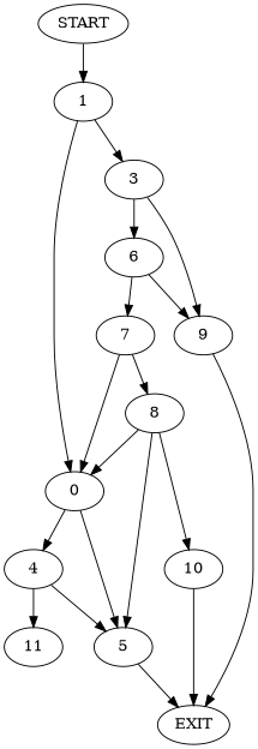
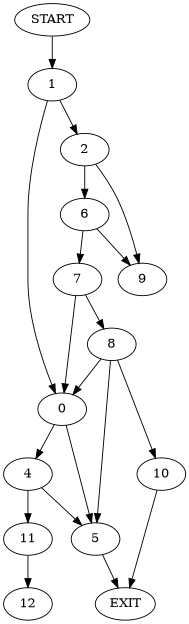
  digraph {
    n1 [label=START]
    1
    n3 [label=0]
-   3
+   3 [label=2]
    n5 [label=EXIT]
    4
    5
    6
    9
    11
    7
    8
+   12
    10
    n1 -> 1
    1 -> n3
    1 -> 3
    n3 -> 4
    n3 -> 5
    3 -> 6
    3 -> 9
    4 -> 5
    4 -> 11
    5 -> n5
    6 -> 9
    6 -> 7
-   9 -> n5
+   11 -> 12
    7 -> n3
    7 -> 8
    8 -> n3
    8 -> 5
    8 -> 10
    10 -> n5
  }
